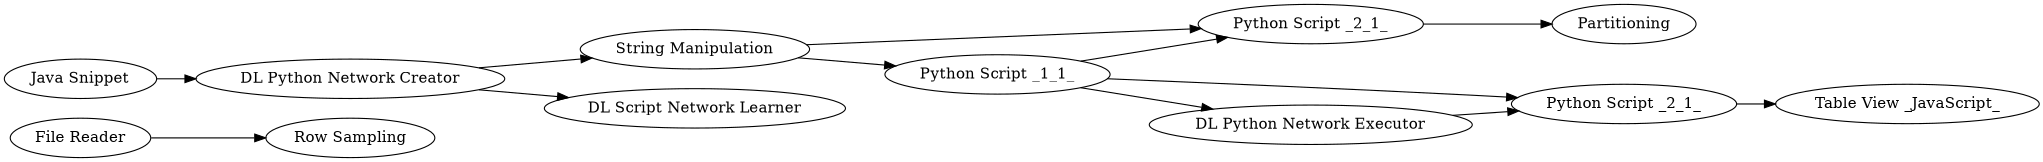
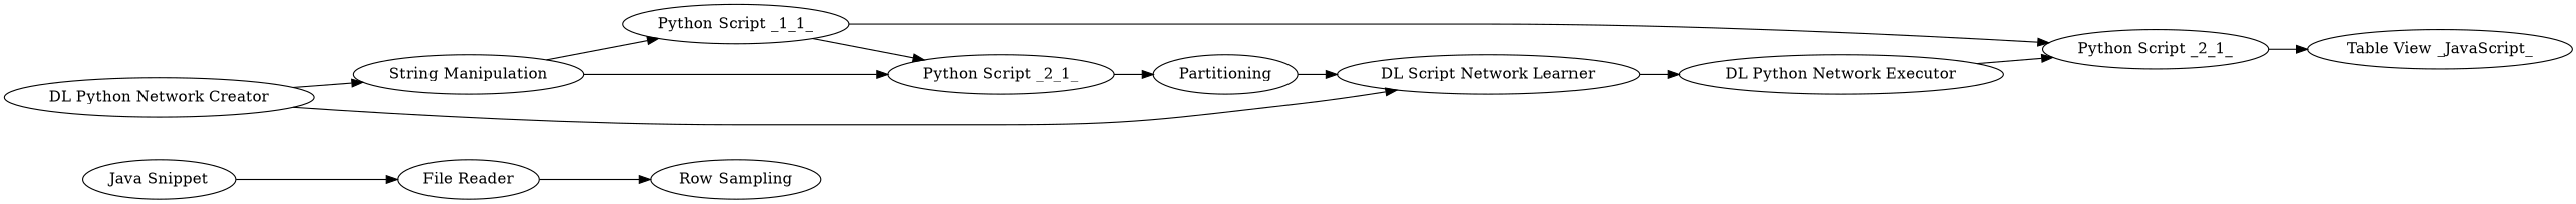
  digraph {
    rankdir=LR
    n1 [label="File Reader"]
    n2 [label="Row Sampling"]
    n3 [label="String Manipulation"]
    n4 [label="Python Script _1_1_"]
    n5 [label="Python Script _2_1_"]
    n6 [label="Python Script _2_1_"]
    n7 [label=Partitioning]
    n8 [label="Java Snippet"]
    n9 [label="DL Python Network Creator"]
    n10 [label="Table View _JavaScript_"]
    n11 [label="DL Script Network Learner"]
    n12 [label="DL Python Network Executor"]
    n1 -> n2
    n3 -> n4
    n3 -> n5
    n4 -> n5
    n4 -> n6
    n5 -> n7
    n6 -> n10
-   n8 -> n9
+   n7 -> n11
+   n8 -> n1
    n9 -> n3
    n9 -> n11
-   n4 -> n12
+   n11 -> n12
    n12 -> n6
  }
